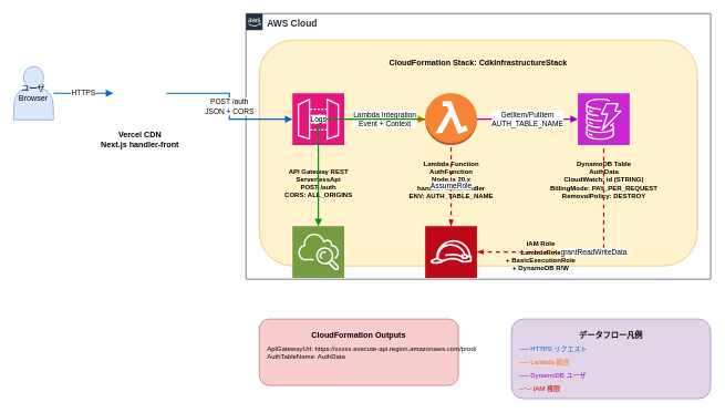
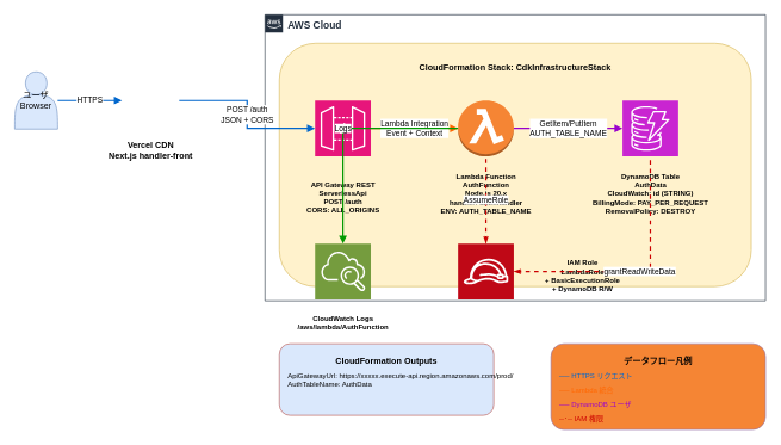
  <mxCell id="0" />
  <mxCell id="1" parent="0" />
  <mxCell id="2" value="ユーザ&#10;Browser" style="shape=actor;whiteSpace=wrap;html=1;fillColor=#dae8fc;strokeColor=#6c8ebf;" vertex="1" parent="1"><mxGeometry x="20" y="100" width="60" height="80" as="geometry" /></mxCell>
  <mxCell id="3" value="" style="shape=image;html=1;verticalAlign=top;verticalLabelPosition=bottom;labelBackgroundColor=#ffffff;imageAspect=0;aspect=fixed;image=https://icons.diagrams.net/icon-cache1/Ionicons_Fill_Vol_2-2187/logo-vercel-632.svg" vertex="1" parent="1"><mxGeometry x="170" y="100" width="80" height="80" as="geometry" /></mxCell>
  <mxCell id="4" value="Vercel CDN&#10;Next.js handler-front" style="text;html=1;align=center;verticalAlign=middle;resizable=0;points=[];autosize=1;strokeColor=none;fillColor=none;fontStyle=1;" vertex="1" parent="1"><mxGeometry x="160" y="190" width="100" height="40" as="geometry" /></mxCell>
  <mxCell id="5" value="AWS Cloud" style="points=[[0,0],[0.25,0],[0.5,0],[0.75,0],[1,0],[1,0.25],[1,0.5],[1,0.75],[1,1],[0.75,1],[0.5,1],[0.25,1],[0,1],[0,0.75],[0,0.5],[0,0.25]];outlineConnect=0;gradientColor=none;html=1;whiteSpace=wrap;fontSize=14;fontStyle=1;container=1;pointerEvents=0;collapsible=0;recursiveResize=0;shape=mxgraph.aws4.group;grIcon=mxgraph.aws4.group_aws_cloud_alt;strokeColor=#232F3E;fillColor=none;verticalAlign=top;align=left;spacingLeft=30;fontColor=#232F3E;dashed=0;" vertex="1" parent="1"><mxGeometry x="370" y="20" width="700" height="400" as="geometry" /></mxCell>
  <mxCell id="6" value="CloudFormation Stack: CdkInfrastructureStack" style="rounded=1;whiteSpace=wrap;html=1;fillColor=#fff2cc;strokeColor=#d6b656;verticalAlign=top;fontStyle=1;spacingTop=20;" vertex="1" parent="5"><mxGeometry x="20" y="40" width="660" height="340" as="geometry" /></mxCell>
  <mxCell id="7" value="" style="sketch=0;points=[[0,0,0],[0.25,0,0],[0.5,0,0],[0.75,0,0],[1,0,0],[0,1,0],[0.25,1,0],[0.5,1,0],[0.75,1,0],[1,1,0],[0,0.25,0],[0,0.5,0],[0,0.75,0],[1,0.25,0],[1,0.5,0],[1,0.75,0]];outlineConnect=0;fontColor=#232F3E;fillColor=#E7157B;strokeColor=#ffffff;dashed=0;verticalLabelPosition=bottom;verticalAlign=top;align=center;html=1;fontSize=12;fontStyle=0;aspect=fixed;shape=mxgraph.aws4.resourceIcon;resIcon=mxgraph.aws4.api_gateway;" vertex="1" parent="6"><mxGeometry x="50" y="80" width="78" height="78" as="geometry" /></mxCell>
  <mxCell id="8" value="API Gateway REST&#10;ServerlessApi&#10;POST /auth&#10;CORS: ALL_ORIGINS" style="text;html=1;align=center;verticalAlign=middle;resizable=0;points=[];autosize=1;strokeColor=none;fillColor=none;fontStyle=1;fontSize=10;" vertex="1" parent="6"><mxGeometry x="29" y="180" width="120" height="70" as="geometry" /></mxCell>
  <mxCell id="9" value="" style="outlineConnect=0;dashed=0;verticalLabelPosition=bottom;verticalAlign=top;align=center;html=1;shape=mxgraph.aws3.lambda_function;fillColor=#F58534;gradientColor=none;" vertex="1" parent="6"><mxGeometry x="250" y="80" width="78" height="78" as="geometry" /></mxCell>
  <mxCell id="10" value="Lambda Function&#10;AuthFunction&#10;Node.js 20.x&#10;handler: auth.handler&#10;ENV: AUTH_TABLE_NAME" style="text;html=1;align=center;verticalAlign=middle;resizable=0;points=[];autosize=1;strokeColor=none;fillColor=none;fontStyle=1;fontSize=10;" vertex="1" parent="6"><mxGeometry x="219" y="170" width="140" height="80" as="geometry" /></mxCell>
  <mxCell id="11" value="" style="sketch=0;points=[[0,0,0],[0.25,0,0],[0.5,0,0],[0.75,0,0],[1,0,0],[0,1,0],[0.25,1,0],[0.5,1,0],[0.75,1,0],[1,1,0],[0,0.25,0],[0,0.5,0],[0,0.75,0],[1,0.25,0],[1,0.5,0],[1,0.75,0]];outlineConnect=0;fontColor=#232F3E;fillColor=#BF0816;strokeColor=#ffffff;dashed=0;verticalLabelPosition=bottom;verticalAlign=top;align=center;html=1;fontSize=12;fontStyle=0;aspect=fixed;shape=mxgraph.aws4.resourceIcon;resIcon=mxgraph.aws4.role;" vertex="1" parent="6"><mxGeometry x="250" y="280" width="78" height="78" as="geometry" /></mxCell>
  <mxCell id="12" value="IAM Role&#10;LambdaRole&#10;+ BasicExecutionRole&#10;+ DynamoDB R/W" style="text;html=1;align=center;verticalAlign=middle;resizable=0;points=[];autosize=1;strokeColor=none;fillColor=none;fontStyle=1;fontSize=10;" vertex="1" parent="6"><mxGeometry x="364" y="290" width="120" height="70" as="geometry" /></mxCell>
  <mxCell id="13" value="" style="sketch=0;points=[[0,0,0],[0.25,0,0],[0.5,0,0],[0.75,0,0],[1,0,0],[0,1,0],[0.25,1,0],[0.5,1,0],[0.75,1,0],[1,1,0],[0,0.25,0],[0,0.5,0],[0,0.75,0],[1,0.25,0],[1,0.5,0],[1,0.75,0]];outlineConnect=0;fontColor=#232F3E;fillColor=#C925D1;strokeColor=#ffffff;dashed=0;verticalLabelPosition=bottom;verticalAlign=top;align=center;html=1;fontSize=12;fontStyle=0;aspect=fixed;shape=mxgraph.aws4.resourceIcon;resIcon=mxgraph.aws4.dynamodb;" vertex="1" parent="6"><mxGeometry x="480" y="80" width="78" height="78" as="geometry" /></mxCell>
  <mxCell id="14" value="DynamoDB Table&#10;AuthData&#10;CloudWatch: id (STRING)&#10;BillingMode: PAY_PER_REQUEST&#10;RemovalPolicy: DESTROY" style="text;html=1;align=center;verticalAlign=middle;resizable=0;points=[];autosize=1;strokeColor=none;fillColor=none;fontStyle=1;fontSize=10;" vertex="1" parent="6"><mxGeometry x="424" y="170" width="190" height="80" as="geometry" /></mxCell>
  <mxCell id="15" value="" style="sketch=0;points=[[0,0,0],[0.25,0,0],[0.5,0,0],[0.75,0,0],[1,0,0],[0,1,0],[0.25,1,0],[0.5,1,0],[0.75,1,0],[1,1,0],[0,0.25,0],[0,0.5,0],[0,0.75,0],[1,0.25,0],[1,0.5,0],[1,0.75,0]];outlineConnect=0;fontColor=#232F3E;fillColor=#759C3E;strokeColor=#ffffff;dashed=0;verticalLabelPosition=bottom;verticalAlign=top;align=center;html=1;fontSize=12;fontStyle=0;aspect=fixed;shape=mxgraph.aws4.resourceIcon;resIcon=mxgraph.aws4.cloudwatch;" vertex="1" parent="6"><mxGeometry x="50" y="280" width="78" height="78" as="geometry" /></mxCell>
+ <mxCell id="16" value="CloudWatch Logs&#10;/aws/lambda/AuthFunction" style="text;html=1;align=center;verticalAlign=middle;resizable=0;points=[];autosize=1;strokeColor=none;fillColor=none;fontStyle=1;fontSize=10;" vertex="1" parent="6"><mxGeometry x="14" y="370" width="150" height="40" as="geometry" /></mxCell>
  <mxCell id="17" value="HTTPS" style="edgeStyle=orthogonalEdgeStyle;html=1;endArrow=block;elbow=vertical;startArrow=none;endFill=1;strokeColor=#0066CC;rounded=0;strokeWidth=2;" edge="1" parent="1" source="2" target="3"><mxGeometry width="100" relative="1" as="geometry"><mxPoint x="90" y="140" as="sourcePoint" /><mxPoint x="160" y="140" as="targetPoint" /></mxGeometry></mxCell>
  <mxCell id="18" value="POST /auth&#10;JSON + CORS" style="edgeStyle=orthogonalEdgeStyle;html=1;endArrow=block;elbow=vertical;startArrow=none;endFill=1;strokeColor=#0066CC;rounded=0;strokeWidth=2;" edge="1" parent="1" source="3" target="7"><mxGeometry width="100" relative="1" as="geometry"><mxPoint x="260" y="140" as="sourcePoint" /><mxPoint x="410" y="140" as="targetPoint" /></mxGeometry></mxCell>
  <mxCell id="19" value="Lambda Integration&#10;Event + Context" style="edgeStyle=orthogonalEdgeStyle;html=1;endArrow=block;elbow=vertical;startArrow=none;endFill=1;strokeColor=#FF6600;rounded=0;strokeWidth=2;" edge="1" parent="6" source="7" target="9"><mxGeometry width="100" relative="1" as="geometry"><mxPoint x="140" y="119" as="sourcePoint" /><mxPoint x="240" y="119" as="targetPoint" /></mxGeometry></mxCell>
  <mxCell id="20" value="GetItem/PutItem&#10;AUTH_TABLE_NAME" style="edgeStyle=orthogonalEdgeStyle;html=1;endArrow=block;elbow=vertical;startArrow=none;endFill=1;strokeColor=#9900CC;rounded=0;strokeWidth=2;" edge="1" parent="6" source="9" target="13"><mxGeometry width="100" relative="1" as="geometry"><mxPoint x="340" y="119" as="sourcePoint" /><mxPoint x="470" y="119" as="targetPoint" /></mxGeometry></mxCell>
  <mxCell id="21" value="Logs" style="edgeStyle=orthogonalEdgeStyle;html=1;endArrow=block;elbow=vertical;startArrow=none;endFill=1;strokeColor=#009900;rounded=0;strokeWidth=2;" edge="1" parent="6" source="9" target="15"><mxGeometry width="100" relative="1" as="geometry"><mxPoint x="250" y="150" as="sourcePoint" /><mxPoint x="140" y="280" as="targetPoint" /></mxGeometry></mxCell>
  <mxCell id="22" value="AssumeRole" style="edgeStyle=orthogonalEdgeStyle;html=1;endArrow=none;elbow=vertical;startArrow=openThin;startFill=0;strokeColor=#CC0000;rounded=0;strokeWidth=2;dashed=1;" edge="1" parent="6" source="11" target="9"><mxGeometry width="100" relative="1" as="geometry"><mxPoint x="289" y="270" as="sourcePoint" /><mxPoint x="289" y="170" as="targetPoint" /></mxGeometry></mxCell>
  <mxCell id="23" value="grantReadWriteData" style="edgeStyle=orthogonalEdgeStyle;html=1;endArrow=none;elbow=vertical;startArrow=openThin;startFill=0;strokeColor=#CC0000;rounded=0;strokeWidth=2;dashed=1;" edge="1" parent="6" source="11" target="13"><mxGeometry width="100" relative="1" as="geometry"><mxPoint x="340" y="319" as="sourcePoint" /><mxPoint x="470" y="170" as="targetPoint" /></mxGeometry></mxCell>
- <mxCell id="24" value="CloudFormation Outputs" style="rounded=1;whiteSpace=wrap;html=1;fillColor=#f8cecc;strokeColor=#b85450;verticalAlign=top;fontStyle=1;spacingTop=10;" vertex="1" parent="1"><mxGeometry x="390" y="480" width="300" height="100" as="geometry" /></mxCell>
+ <mxCell id="24" value="CloudFormation Outputs" style="rounded=1;whiteSpace=wrap;html=1;fillColor=#dae8fc;strokeColor=#b85450;verticalAlign=top;fontStyle=1;spacingTop=10;" vertex="1" parent="1"><mxGeometry x="390" y="480" width="300" height="100" as="geometry" /></mxCell>
  <mxCell id="25" value="ApiGatewayUrl: https://xxxxx.execute-api.region.amazonaws.com/prod/&#10;AuthTableName: AuthData" style="text;html=1;align=left;verticalAlign=middle;resizable=0;points=[];autosize=1;strokeColor=none;fillColor=none;fontSize=10;" vertex="1" parent="1"><mxGeometry x="400" y="510" width="380" height="40" as="geometry" /></mxCell>
- <mxCell id="26" value="データフロー凡例" style="rounded=1;whiteSpace=wrap;html=1;fillColor=#e1d5e7;strokeColor=#9673a6;verticalAlign=top;fontStyle=1;spacingTop=10;" vertex="1" parent="1"><mxGeometry x="770" y="480" width="300" height="120" as="geometry" /></mxCell>
+ <mxCell id="26" value="データフロー凡例" style="rounded=1;whiteSpace=wrap;html=1;fillColor=#f58534;strokeColor=#9673a6;verticalAlign=top;fontStyle=1;spacingTop=10;" vertex="1" parent="1"><mxGeometry x="770" y="480" width="300" height="120" as="geometry" /></mxCell>
  <mxCell id="27" value="── HTTPS リクエスト" style="text;html=1;align=left;verticalAlign=middle;resizable=0;points=[];autosize=1;strokeColor=none;fillColor=none;fontSize=10;fontColor=#0066CC;" vertex="1" parent="1"><mxGeometry x="780" y="510" width="140" height="30" as="geometry" /></mxCell>
  <mxCell id="28" value="── Lambda 統合" style="text;html=1;align=left;verticalAlign=middle;resizable=0;points=[];autosize=1;strokeColor=none;fillColor=none;fontSize=10;fontColor=#FF6600;" vertex="1" parent="1"><mxGeometry x="780" y="530" width="100" height="30" as="geometry" /></mxCell>
  <mxCell id="29" value="── DynamoDB ユーザ" style="text;html=1;align=left;verticalAlign=middle;resizable=0;points=[];autosize=1;strokeColor=none;fillColor=none;fontSize=10;fontColor=#9900CC;" vertex="1" parent="1"><mxGeometry x="780" y="550" width="140" height="30" as="geometry" /></mxCell>
  <mxCell id="30" value="--･-- IAM 権限" style="text;html=1;align=left;verticalAlign=middle;resizable=0;points=[];autosize=1;strokeColor=none;fillColor=none;fontSize=10;fontColor=#CC0000;" vertex="1" parent="1"><mxGeometry x="780" y="570" width="100" height="30" as="geometry" /></mxCell>
